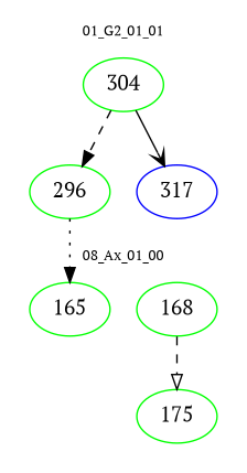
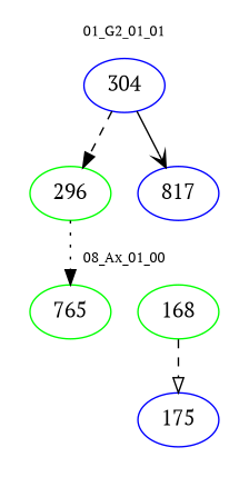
  digraph {
    fontname="PT Serif"
    node [color=green fontname="PT Serif"]
    edge [arrowhead=normal color=black fontname="PT Serif" style=dashed]
    n1 [label=168]
-   n2 [label=165]
-   n3 [label=175]
-   n4 [label=304]
+   n2 [label=765]
+   n3 [color=blue label=175]
+   n4 [color=blue label=304]
    n5 [label=296]
-   n6 [color=blue label=317]
+   n6 [color=blue label=817]
    subgraph cluster_1 {
      color=white
      fontsize=10
      label="08_Ax_01_00"
      n1
      n2
      n3
    }
    subgraph cluster_2 {
      color=white
      fontsize=10
      label="01_G2_01_01"
      n4
      n5
      n6
    }
    n1 -> n3 [arrowhead=onormal]
    n4 -> n5
    n4 -> n6 [arrowhead=vee style=solid]
    n5 -> n2 [style=dotted]
  }
